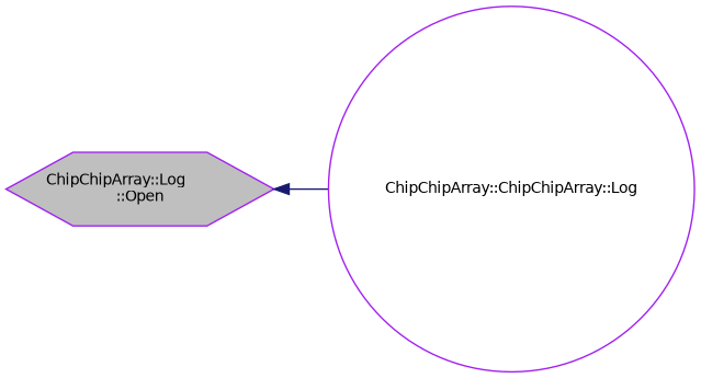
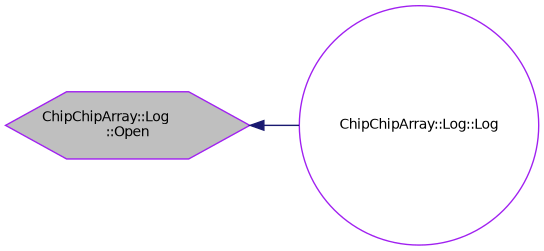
  digraph {
    rankdir=LR
    node [color=purple fontname=Helvetica fontsize=10 style=filled]
    n1 [fillcolor=grey75 fontcolor=black height=0.2 label="ChipChipArray::Log\l::Open" shape=hexagon width=0.4]
-   n2 [fillcolor=white height=0.2 label="ChipChipArray::ChipChipArray::Log" shape=circle width=0.4]
+   n2 [fillcolor=white height=0.2 label="ChipChipArray::Log::Log" shape=circle width=0.4]
    n1 -> n2 [color=midnightblue dir=back fontname=Helvetica fontsize=10 labelfontname=Helvetica labelfontsize=10 style=solid]
  }
